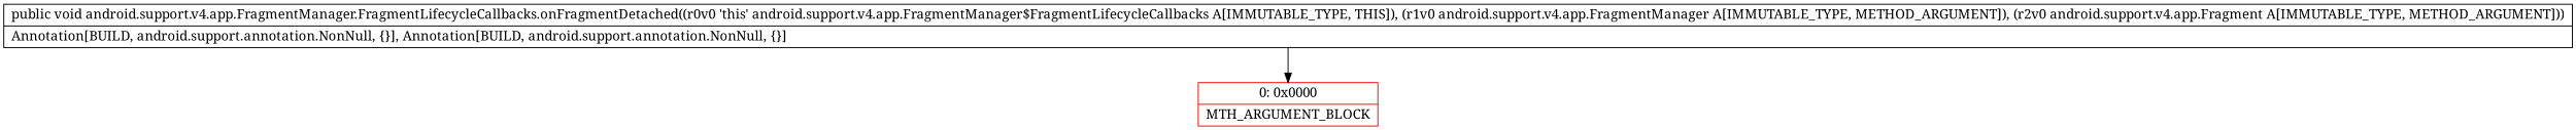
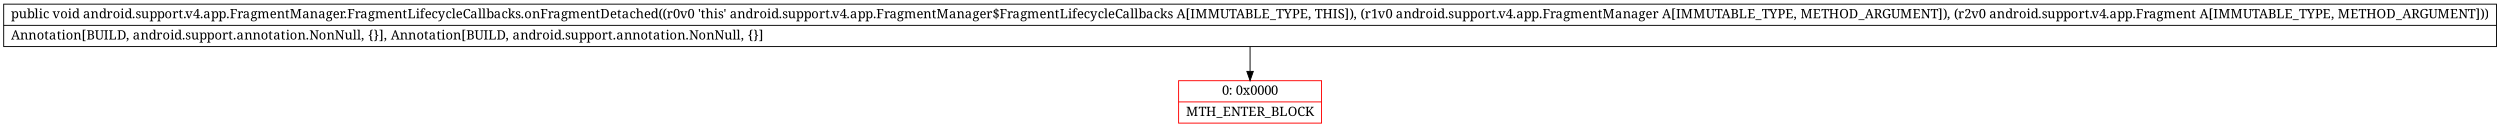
  digraph {
    fontname="Noto Serif"
    node [shape=record fontname="Noto Serif"]
-   n1 [color=red label="{0\:\ 0x0000|MTH_ARGUMENT_BLOCK\l}"]
+   n1 [color=red label="{0\:\ 0x0000|MTH_ENTER_BLOCK\l}"]
    n2 [label="{public void android.support.v4.app.FragmentManager.FragmentLifecycleCallbacks.onFragmentDetached((r0v0 'this' android.support.v4.app.FragmentManager$FragmentLifecycleCallbacks A[IMMUTABLE_TYPE, THIS]), (r1v0 android.support.v4.app.FragmentManager A[IMMUTABLE_TYPE, METHOD_ARGUMENT]), (r2v0 android.support.v4.app.Fragment A[IMMUTABLE_TYPE, METHOD_ARGUMENT]))  | Annotation[BUILD, android.support.annotation.NonNull, \{\}], Annotation[BUILD, android.support.annotation.NonNull, \{\}]\l}"]
    subgraph cluster_1 {
      label="R(0)"
    }
    n2 -> n1 [fontname="Noto Serif"]
  }
